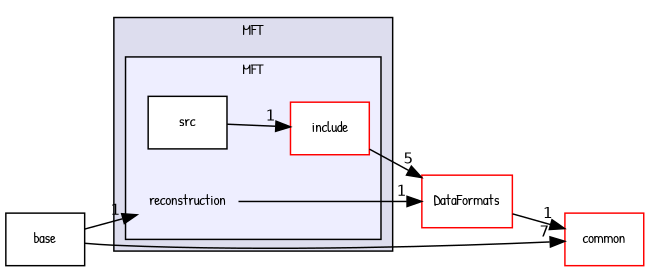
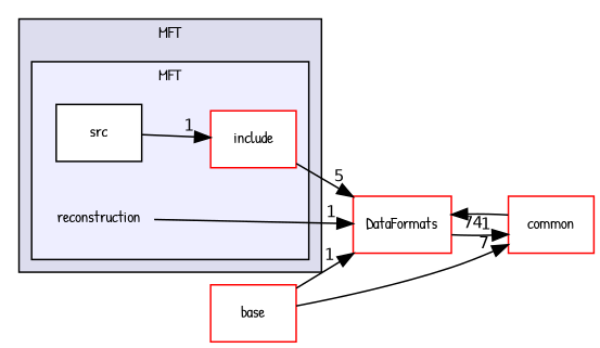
  digraph {
    compound=true
    fontname="Patrick Hand"
    rankdir=LR
    node [fontname="Patrick Hand" fontsize=10 shape=box color=red]
    edge [fontname="Patrick Hand" headlabel=1 labeldistance=1.5 labelfontname=Helvetica labelfontsize=10]
    n1 [label=reconstruction shape=plaintext color=""]
    n2 [fillcolor=white label=include style=filled]
    n3 [color=black fillcolor=white label=src style=filled]
    n4 [label=DataFormats]
    n5 [label=common]
-   n6 [color=black label=base]
+   n6 [label=base]
    subgraph cluster_1 {
      bgcolor="#ddddee"
      fontsize=10
      label=MFT
      pencolor=black
      subgraph cluster_2 {
        bgcolor="#eeeeff"
        fontsize=10
        label=MFT
        pencolor=black
        n1
        n2
        n3
      }
    }
    n1 -> n4
    n2 -> n4 [headlabel=5]
    n3 -> n2
    n4 -> n5
-   n6 -> n1
+   n5 -> n4 [headlabel=74]
+   n6 -> n4
    n6 -> n5 [headlabel=7]
  }
